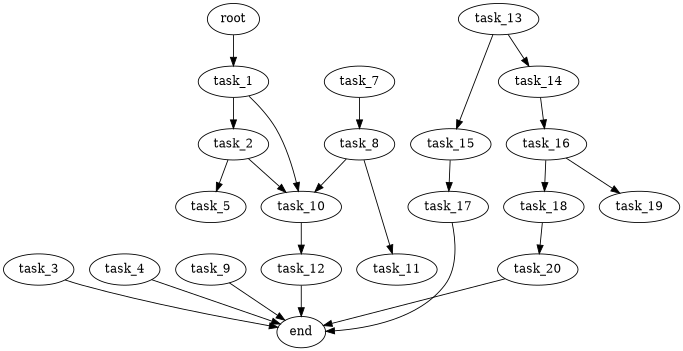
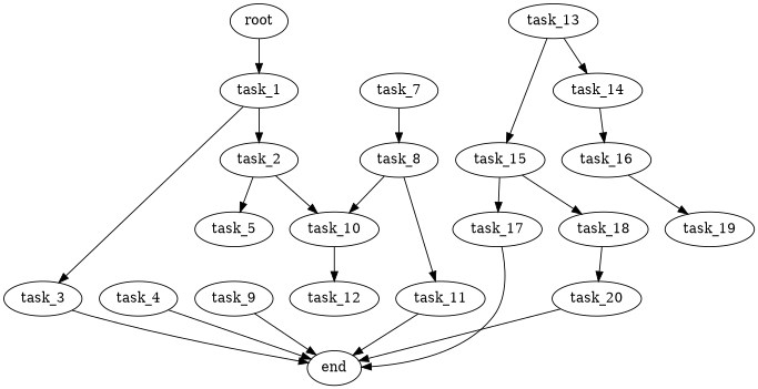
  digraph {
    root
    task_1
    task_2
    task_3
    task_5
    task_10
    end
    task_4
    task_7
    task_8
    task_9
    task_11
    task_12
    task_13
    task_14
    task_15
    task_16
    task_17
    task_18
    task_19
    task_20
    root -> task_1
    task_1 -> task_2
-   task_1 -> task_10
+   task_1 -> task_3
    task_2 -> task_5
    task_2 -> task_10
    task_3 -> end
    task_10 -> task_12
    task_4 -> end
    task_7 -> task_8
    task_8 -> task_10
    task_8 -> task_11
    task_9 -> end
-   task_12 -> end
+   task_11 -> end
    task_13 -> task_14
    task_13 -> task_15
    task_14 -> task_16
    task_15 -> task_17
-   task_16 -> task_18
+   task_15 -> task_18
    task_16 -> task_19
    task_17 -> end
    task_18 -> task_20
    task_20 -> end
  }
